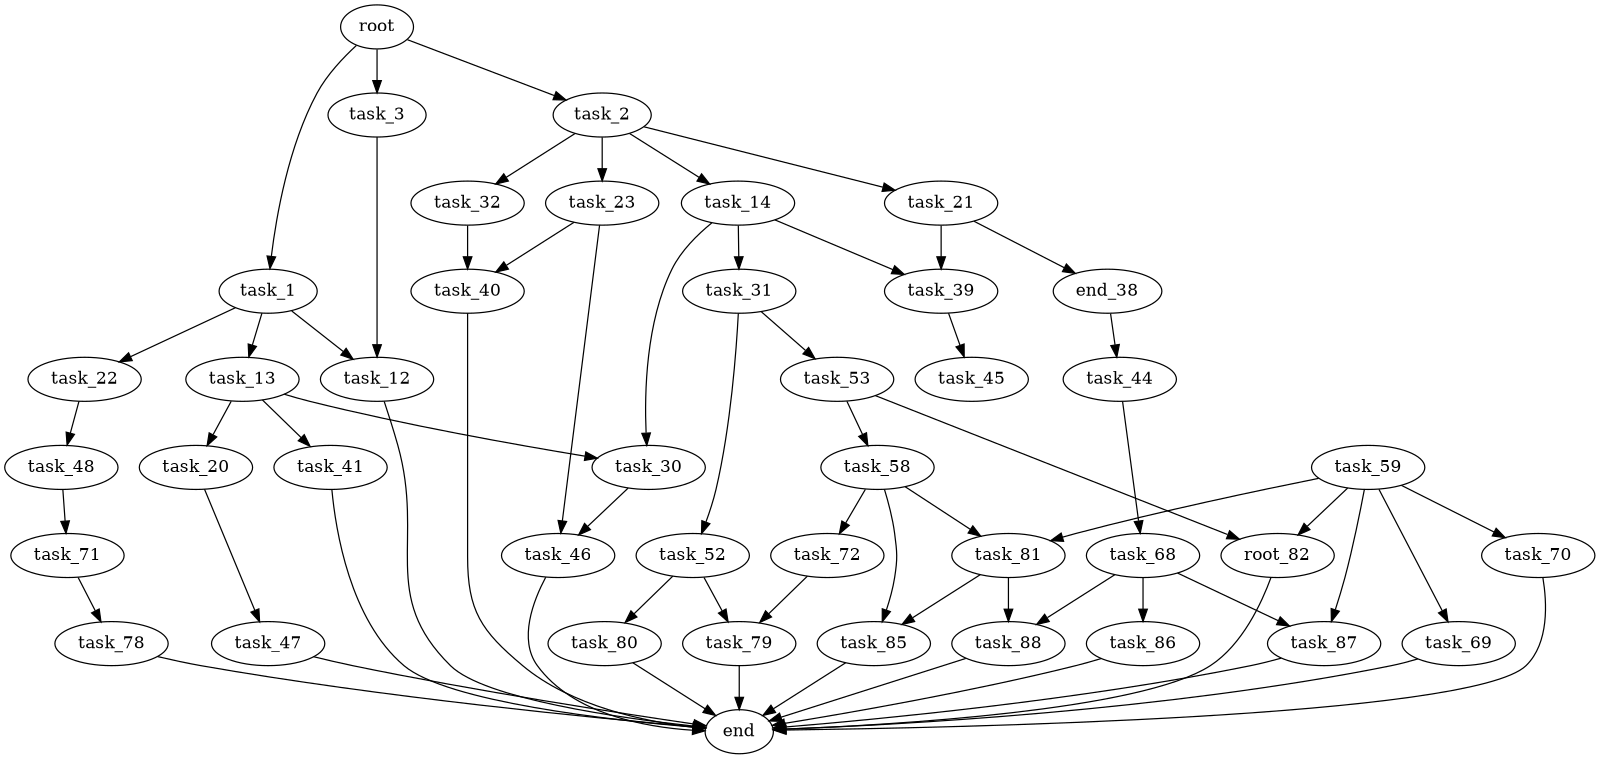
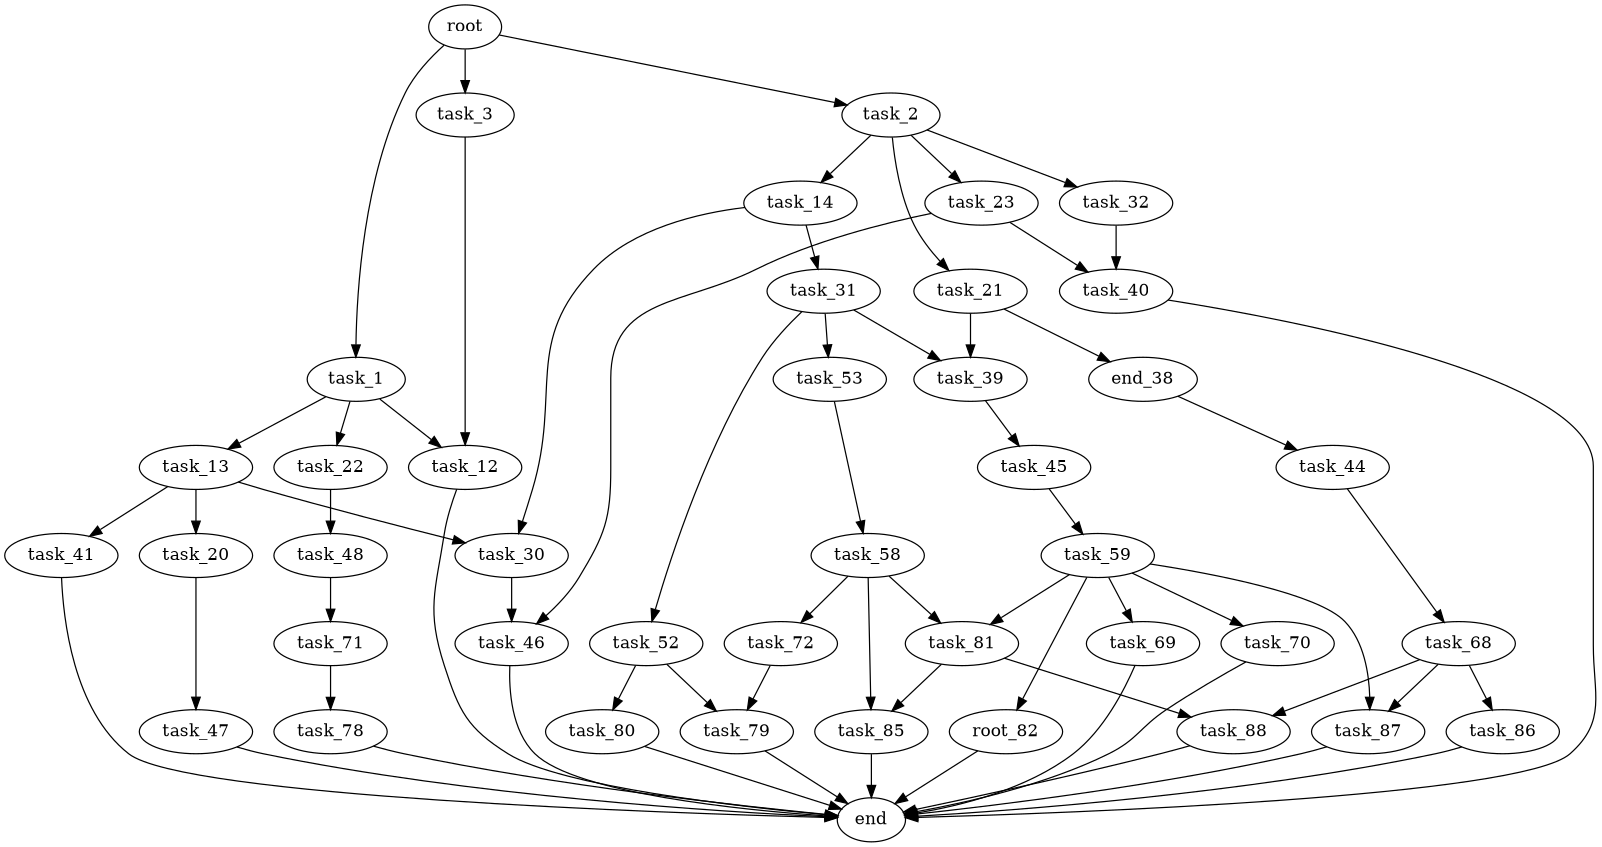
  digraph {
    root
    task_1
    task_2
    task_3
    task_12
    task_13
    task_22
    task_14
    task_21
    task_23
    task_32
    end
    task_20
    task_30
    task_41
    task_48
    task_31
    n18 [label=end_38]
    task_39
    task_40
    task_46
    task_47
    task_71
    task_52
    task_53
    task_44
    task_45
    task_79
    task_80
    task_58
    n31 [label=root_82]
    task_68
    task_59
    task_78
    task_81
    task_72
    task_85
    task_87
    task_86
    task_88
    task_69
    task_70
    root -> task_1
    root -> task_2
    root -> task_3
    task_1 -> task_12
    task_1 -> task_13
    task_1 -> task_22
    task_2 -> task_14
    task_2 -> task_21
    task_2 -> task_23
    task_2 -> task_32
    task_3 -> task_12
    task_12 -> end
    task_13 -> task_20
    task_13 -> task_30
    task_13 -> task_41
    task_22 -> task_48
    task_14 -> task_30
    task_14 -> task_31
    task_21 -> n18
    task_21 -> task_39
    task_23 -> task_40
    task_23 -> task_46
    task_32 -> task_40
    task_20 -> task_47
    task_30 -> task_46
    task_41 -> end
    task_48 -> task_71
-   task_14 -> task_39
+   task_31 -> task_39
    task_31 -> task_52
    task_31 -> task_53
    n18 -> task_44
    task_39 -> task_45
    task_40 -> end
    task_46 -> end
    task_47 -> end
    task_71 -> task_78
    task_52 -> task_79
    task_52 -> task_80
    task_53 -> task_58
-   task_53 -> n31
    task_44 -> task_68
+   task_45 -> task_59
    task_79 -> end
    task_80 -> end
    task_58 -> task_81
    task_58 -> task_72
    task_58 -> task_85
    n31 -> end
    task_68 -> task_87
    task_68 -> task_86
    task_68 -> task_88
    task_59 -> n31
    task_59 -> task_81
    task_59 -> task_87
    task_59 -> task_69
    task_59 -> task_70
    task_78 -> end
    task_81 -> task_85
    task_81 -> task_88
    task_72 -> task_79
    task_85 -> end
    task_87 -> end
    task_86 -> end
    task_88 -> end
    task_69 -> end
    task_70 -> end
  }
